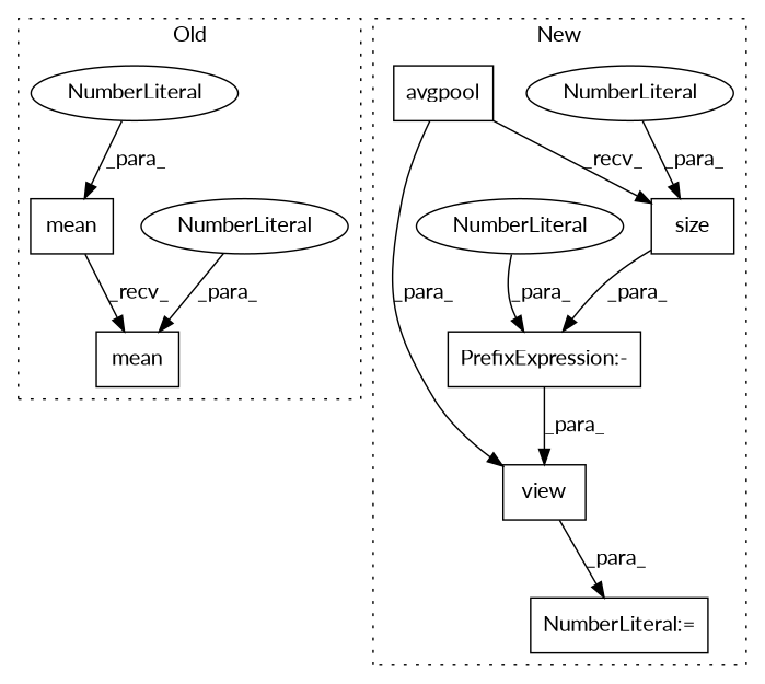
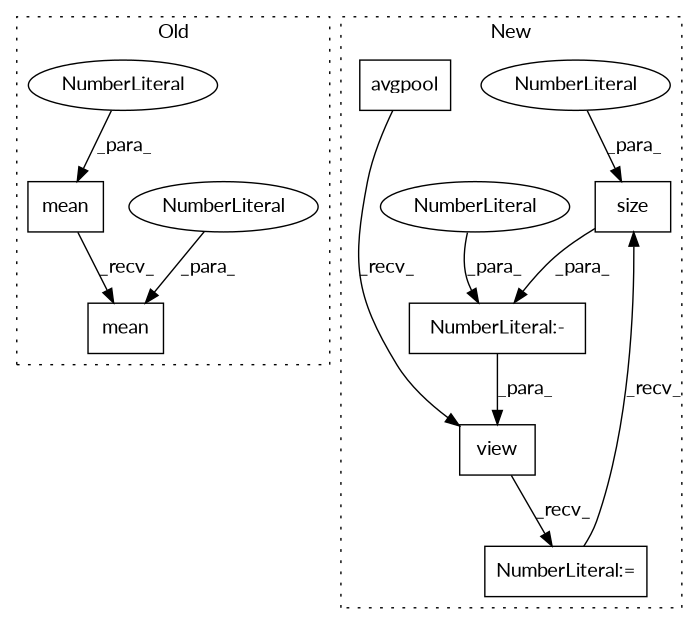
  digraph {
    fontname=Lato
    node [a=32 fontname=Lato l=1 shape=box]
    edge [fontname=Lato]
    n1 [l="5,1" label=mean s="1734,1740"]
    n2 [a=34 label=NumberLiteral s=1739 shape=ellipse]
    n3 [l="5,1" label=mean s="1726,1732"]
    n4 [a=34 label=NumberLiteral s=1731 shape=ellipse]
    n5 [l="5,1" label=size s="4728,4734"]
    n6 [a=34 label=NumberLiteral s=4733 shape=ellipse]
    n7 [a=7 label="NumberLiteral:=" s=4718]
-   n8 [a=38 label="PrefixExpression:-" s=4736]
+   n8 [a=38 label="NumberLiteral:-" s=4736]
    n9 [a=34 label=NumberLiteral s=4737 shape=ellipse]
    n10 [l="5,1" label=view s="4721,4738"]
    n11 [l="8,1" label=avgpool s="4701,4710"]
    subgraph cluster_1 {
      label=Old
      style=dotted
      n1
      n2
      n3
      n4
    }
    subgraph cluster_2 {
      label=New
      style=dotted
      n5
      n6
      n7
      n8
      n9
      n10
      n11
    }
    n2 -> n1 [label=_para_]
    n3 -> n1 [label=_recv_]
    n4 -> n3 [label=_para_]
    n5 -> n8 [label=_para_]
    n6 -> n5 [label=_para_]
    n8 -> n10 [label=_para_]
    n9 -> n8 [label=_para_]
-   n10 -> n7 [label=_para_]
-   n11 -> n5 [label=_recv_]
-   n11 -> n10 [label=_para_]
+   n10 -> n7 [label=_recv_]
+   n7 -> n5 [label=_recv_]
+   n11 -> n10 [label=_recv_]
  }
